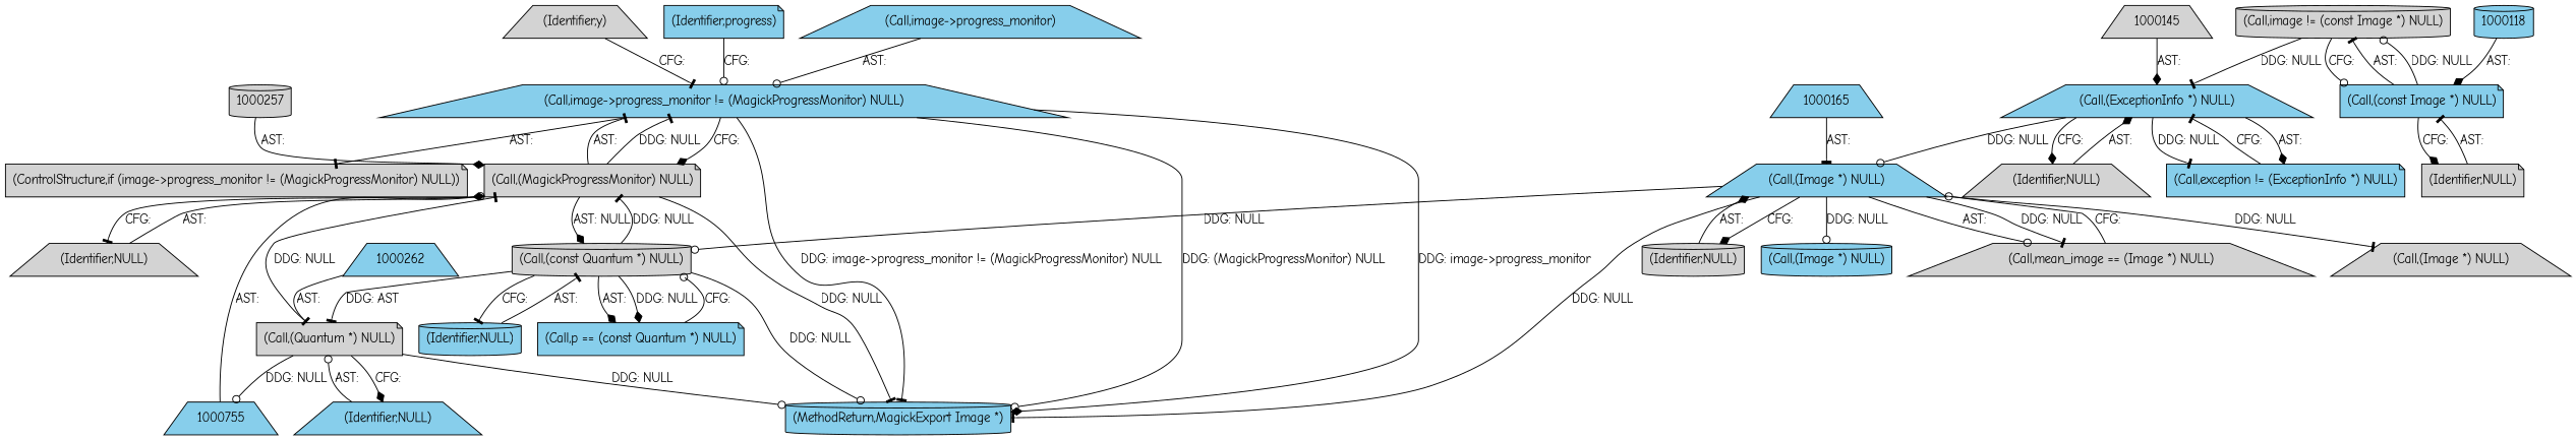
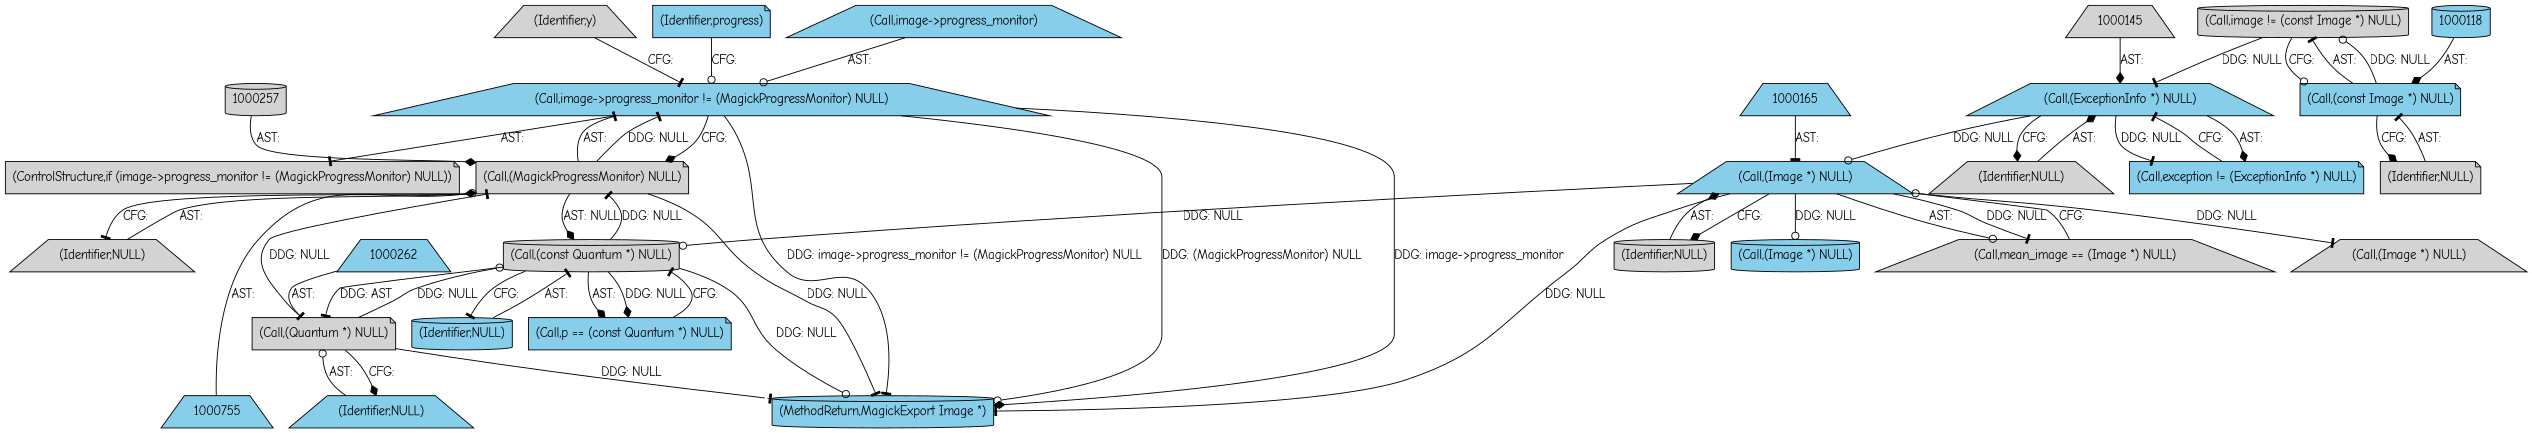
  digraph {
    fontname="Comic Neue"
    node [fillcolor=skyblue fontname="Comic Neue" shape=trapezium style=filled]
    edge [arrowhead=tee fontname="Comic Neue"]
    n1 [label="(Call,image->progress_monitor != (MagickProgressMonitor) NULL)"]
    n2 [fillcolor=lightgrey label="(Call,(MagickProgressMonitor) NULL)" shape=note]
    n3 [label="(MethodReturn,MagickExport Image *)" shape=cylinder]
    n4 [fillcolor=lightgrey label="(ControlStructure,if (image->progress_monitor != (MagickProgressMonitor) NULL))" shape=note]
    n5 [fillcolor=lightgrey label="(Call,(const Quantum *) NULL)" shape=cylinder]
    n6 [fillcolor=lightgrey label="(Identifier,NULL)"]
    n7 [fillcolor=lightgrey label="(Call,(Quantum *) NULL)" shape=note]
    n8 [label="(Identifier,NULL)" shape=cylinder]
    n9 [label="(Call,p == (const Quantum *) NULL)" shape=note]
    n10 [label="(Identifier,NULL)"]
    n11 [label="(Call,(Image *) NULL)"]
    n12 [fillcolor=lightgrey label="(Identifier,NULL)" shape=cylinder]
    n13 [label="(Call,(Image *) NULL)" shape=cylinder]
    n14 [fillcolor=lightgrey label="(Call,mean_image == (Image *) NULL)"]
    n15 [fillcolor=lightgrey label="(Call,(Image *) NULL)"]
    n16 [label="(Call,(ExceptionInfo *) NULL)"]
    n17 [label="(Call,exception != (ExceptionInfo *) NULL)" shape=note]
    n18 [fillcolor=lightgrey label="(Identifier,NULL)"]
    n19 [label="(Call,(const Image *) NULL)" shape=note]
    n20 [fillcolor=lightgrey label="(Identifier,NULL)" shape=note]
    n21 [fillcolor=lightgrey label="(Call,image != (const Image *) NULL)" shape=cylinder]
    n22 [fillcolor=lightgrey label="(Identifier,y)"]
    n23 [label="(Identifier,progress)" shape=note]
    n24 [label="(Call,image->progress_monitor)"]
    1000755
    1000262
    1000257 [fillcolor=lightgrey shape=cylinder]
    1000165
    1000145 [fillcolor=lightgrey]
    1000118 [shape=cylinder]
    n1 -> n2 [arrowhead=diamond label="CFG: "]
    n1 -> n3 [arrowhead=odot label="DDG: (MagickProgressMonitor) NULL"]
    n1 -> n3 [arrowhead=diamond label="DDG: image->progress_monitor"]
    n1 -> n3 [label="DDG: image->progress_monitor != (MagickProgressMonitor) NULL"]
    n1 -> n4 [label="AST: "]
    n2 -> n1 [label="AST: "]
    n2 -> n1 [label="DDG: NULL"]
    n2 -> n3 [label="DDG: NULL"]
    n2 -> n5 [arrowhead=diamond label="AST: NULL"]
    n2 -> n6 [label="CFG: "]
    n5 -> n2 [label="DDG: NULL"]
    n5 -> n3 [arrowhead=odot label="DDG: NULL"]
    n5 -> n7 [label="DDG: AST"]
    n5 -> n8 [label="CFG: "]
    n5 -> n9 [arrowhead=diamond label="AST: "]
    n5 -> n9 [arrowhead=diamond label="DDG: NULL"]
    n6 -> n2 [arrowhead=diamond label="AST: "]
    n7 -> n2 [label="DDG: NULL"]
-   n7 -> n3 [arrowhead=odot label="DDG: NULL"]
-   n7 -> 1000755 [arrowhead=odot label="DDG: NULL"]
+   n7 -> n3 [label="DDG: NULL"]
+   n7 -> n5 [arrowhead=odot label="DDG: NULL"]
    n7 -> n10 [arrowhead=diamond label="CFG: "]
    n8 -> n5 [label="AST: "]
-   n9 -> n5 [arrowhead=odot label="CFG: "]
+   n9 -> n5 [label="CFG: "]
    n10 -> n7 [arrowhead=odot label="AST: "]
    n11 -> n3 [label="DDG: NULL"]
    n11 -> n5 [arrowhead=odot label="DDG: NULL"]
    n11 -> n12 [arrowhead=diamond label="CFG: "]
    n11 -> n13 [arrowhead=odot label="DDG: NULL"]
    n11 -> n14 [arrowhead=odot label="AST: "]
    n11 -> n14 [label="DDG: NULL"]
    n11 -> n15 [label="DDG: NULL"]
    n12 -> n11 [arrowhead=diamond label="AST: "]
    n14 -> n11 [arrowhead=odot label="CFG: "]
    n16 -> n11 [arrowhead=odot label="DDG: NULL"]
    n16 -> n17 [arrowhead=diamond label="AST: "]
    n16 -> n17 [label="DDG: NULL"]
    n16 -> n18 [arrowhead=diamond label="CFG: "]
    n17 -> n16 [label="CFG: "]
    n18 -> n16 [arrowhead=diamond label="AST: "]
    n19 -> n20 [arrowhead=diamond label="CFG: "]
    n19 -> n21 [label="AST: "]
    n19 -> n21 [arrowhead=odot label="DDG: NULL"]
    n20 -> n19 [label="AST: "]
    n21 -> n16 [label="DDG: NULL"]
    n21 -> n19 [arrowhead=odot label="CFG: "]
    n22 -> n1 [label="CFG: "]
    n23 -> n1 [arrowhead=odot label="CFG: "]
    n24 -> n1 [arrowhead=odot label="AST: "]
    1000755 -> n2 [arrowhead=odot label="AST: "]
    1000262 -> n7 [label="AST: "]
    1000257 -> n2 [arrowhead=diamond label="AST: "]
    1000165 -> n11 [label="AST: "]
    1000145 -> n16 [arrowhead=diamond label="AST: "]
    1000118 -> n19 [arrowhead=diamond label="AST: "]
  }
